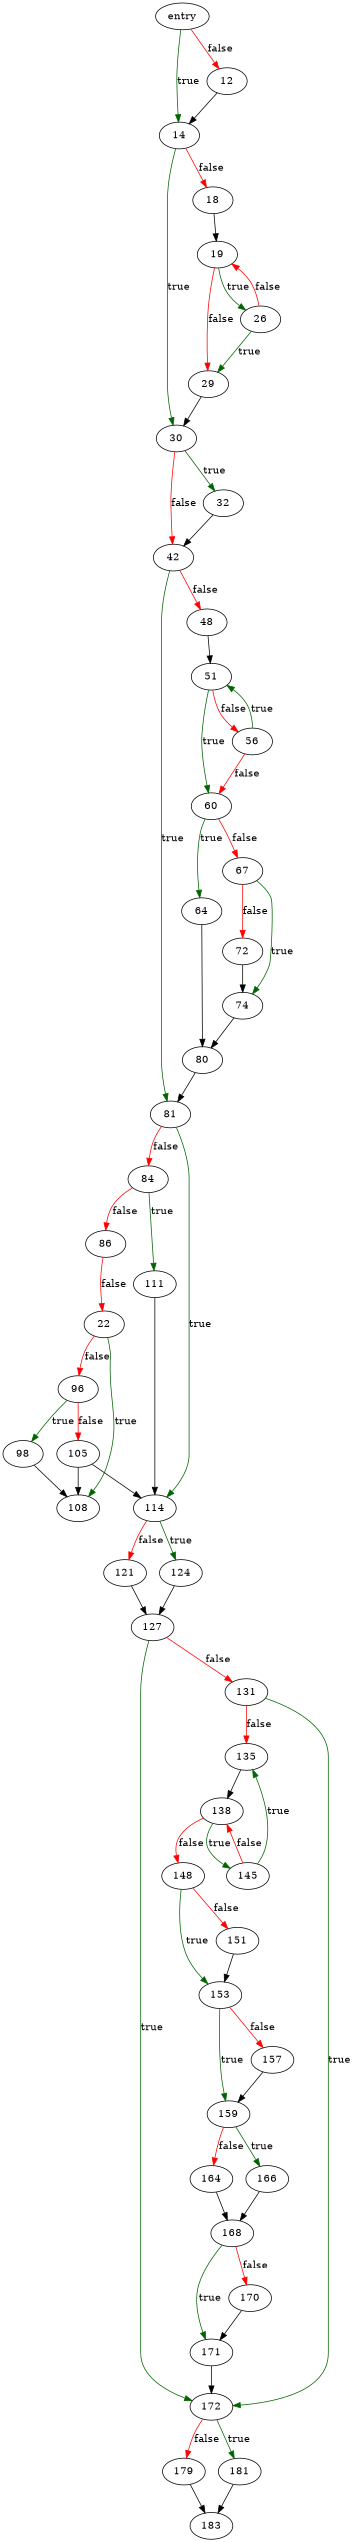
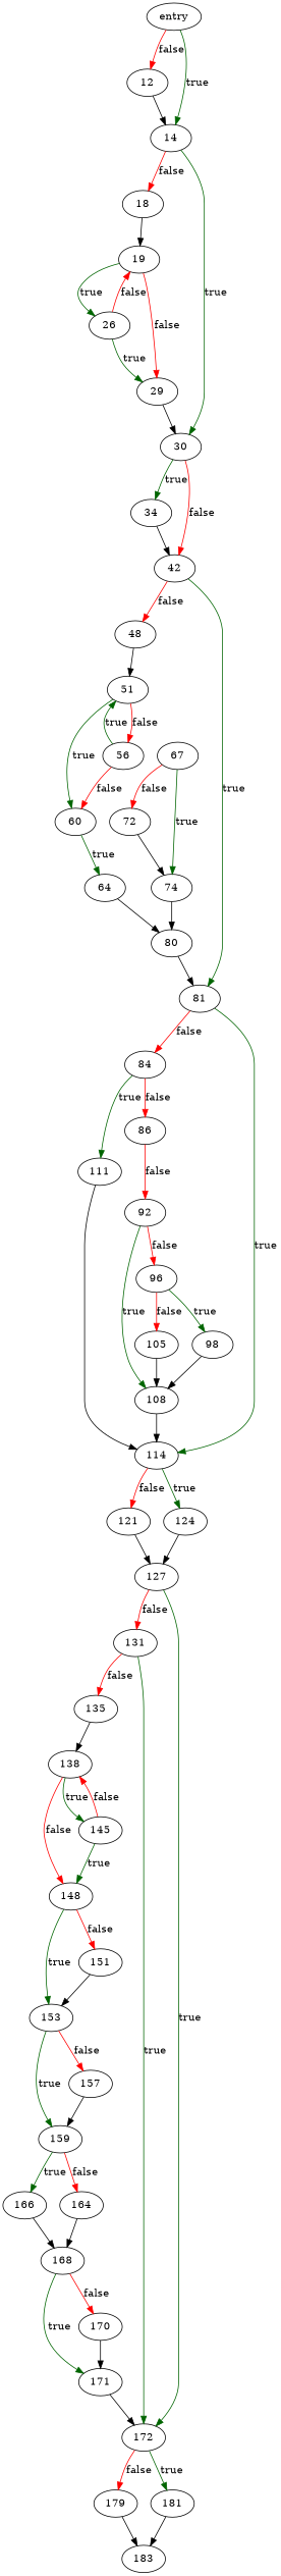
  digraph {
    edge [color=red]
    n1 [label=entry]
    12
    14
    18
    30
    19
-   34 [label=32]
+   34
    42
    26
    29
    48
    81
    51
    84
    114
    56
    60
    64
    67
    80
    72
    74
    86
    111
    121
    124
-   92 [label=22]
+   92
    96
    108
    98
    105
    127
    131
    172
    135
    179
    181
    138
    145
    148
    151
    153
    157
    159
    164
    166
    168
    170
    171
    183
    n1 -> 12 [label=false]
    n1 -> 14 [color=darkgreen label=true]
    12 -> 14 [color=""]
    14 -> 18 [label=false]
    14 -> 30 [color=darkgreen label=true]
    18 -> 19 [color=""]
    30 -> 34 [color=darkgreen label=true]
    30 -> 42 [label=false]
    19 -> 26 [color=darkgreen label=true]
    19 -> 29 [label=false]
    34 -> 42 [color=""]
    42 -> 48 [label=false]
    42 -> 81 [color=darkgreen label=true]
    26 -> 19 [label=false]
    26 -> 29 [color=darkgreen label=true]
    29 -> 30 [color=""]
    48 -> 51 [color=""]
    81 -> 84 [label=false]
    81 -> 114 [color=darkgreen label=true]
    51 -> 56 [label=false]
    51 -> 60 [color=darkgreen label=true]
    84 -> 86 [label=false]
    84 -> 111 [color=darkgreen label=true]
    114 -> 121 [label=false]
    114 -> 124 [color=darkgreen label=true]
    56 -> 51 [color=darkgreen label=true]
    56 -> 60 [label=false]
    60 -> 64 [color=darkgreen label=true]
-   60 -> 67 [label=false]
    64 -> 80 [color=""]
    67 -> 72 [label=false]
    67 -> 74 [color=darkgreen label=true]
    80 -> 81 [color=""]
    72 -> 74 [color=""]
    74 -> 80 [color=""]
    86 -> 92 [label=false]
    111 -> 114 [color=""]
    121 -> 127 [color=""]
    124 -> 127 [color=""]
    92 -> 96 [label=false]
    92 -> 108 [color=darkgreen label=true]
    96 -> 98 [color=darkgreen label=true]
    96 -> 105 [label=false]
-   105 -> 114 [color=""]
+   108 -> 114 [color=""]
    98 -> 108 [color=""]
    105 -> 108 [color=""]
    127 -> 131 [label=false]
    127 -> 172 [color=darkgreen label=true]
    131 -> 172 [color=darkgreen label=true]
    131 -> 135 [label=false]
    172 -> 179 [label=false]
    172 -> 181 [color=darkgreen label=true]
    135 -> 138 [color=""]
    179 -> 183 [color=""]
    181 -> 183 [color=""]
    138 -> 145 [color=darkgreen label=true]
    138 -> 148 [label=false]
    145 -> 138 [label=false]
-   145 -> 135 [color=darkgreen label=true]
+   145 -> 148 [color=darkgreen label=true]
    148 -> 151 [label=false]
    148 -> 153 [color=darkgreen label=true]
    151 -> 153 [color=""]
    153 -> 157 [label=false]
    153 -> 159 [color=darkgreen label=true]
    157 -> 159 [color=""]
    159 -> 164 [label=false]
    159 -> 166 [color=darkgreen label=true]
    164 -> 168 [color=""]
    166 -> 168 [color=""]
    168 -> 170 [label=false]
    168 -> 171 [color=darkgreen label=true]
    170 -> 171 [color=""]
    171 -> 172 [color=""]
  }
